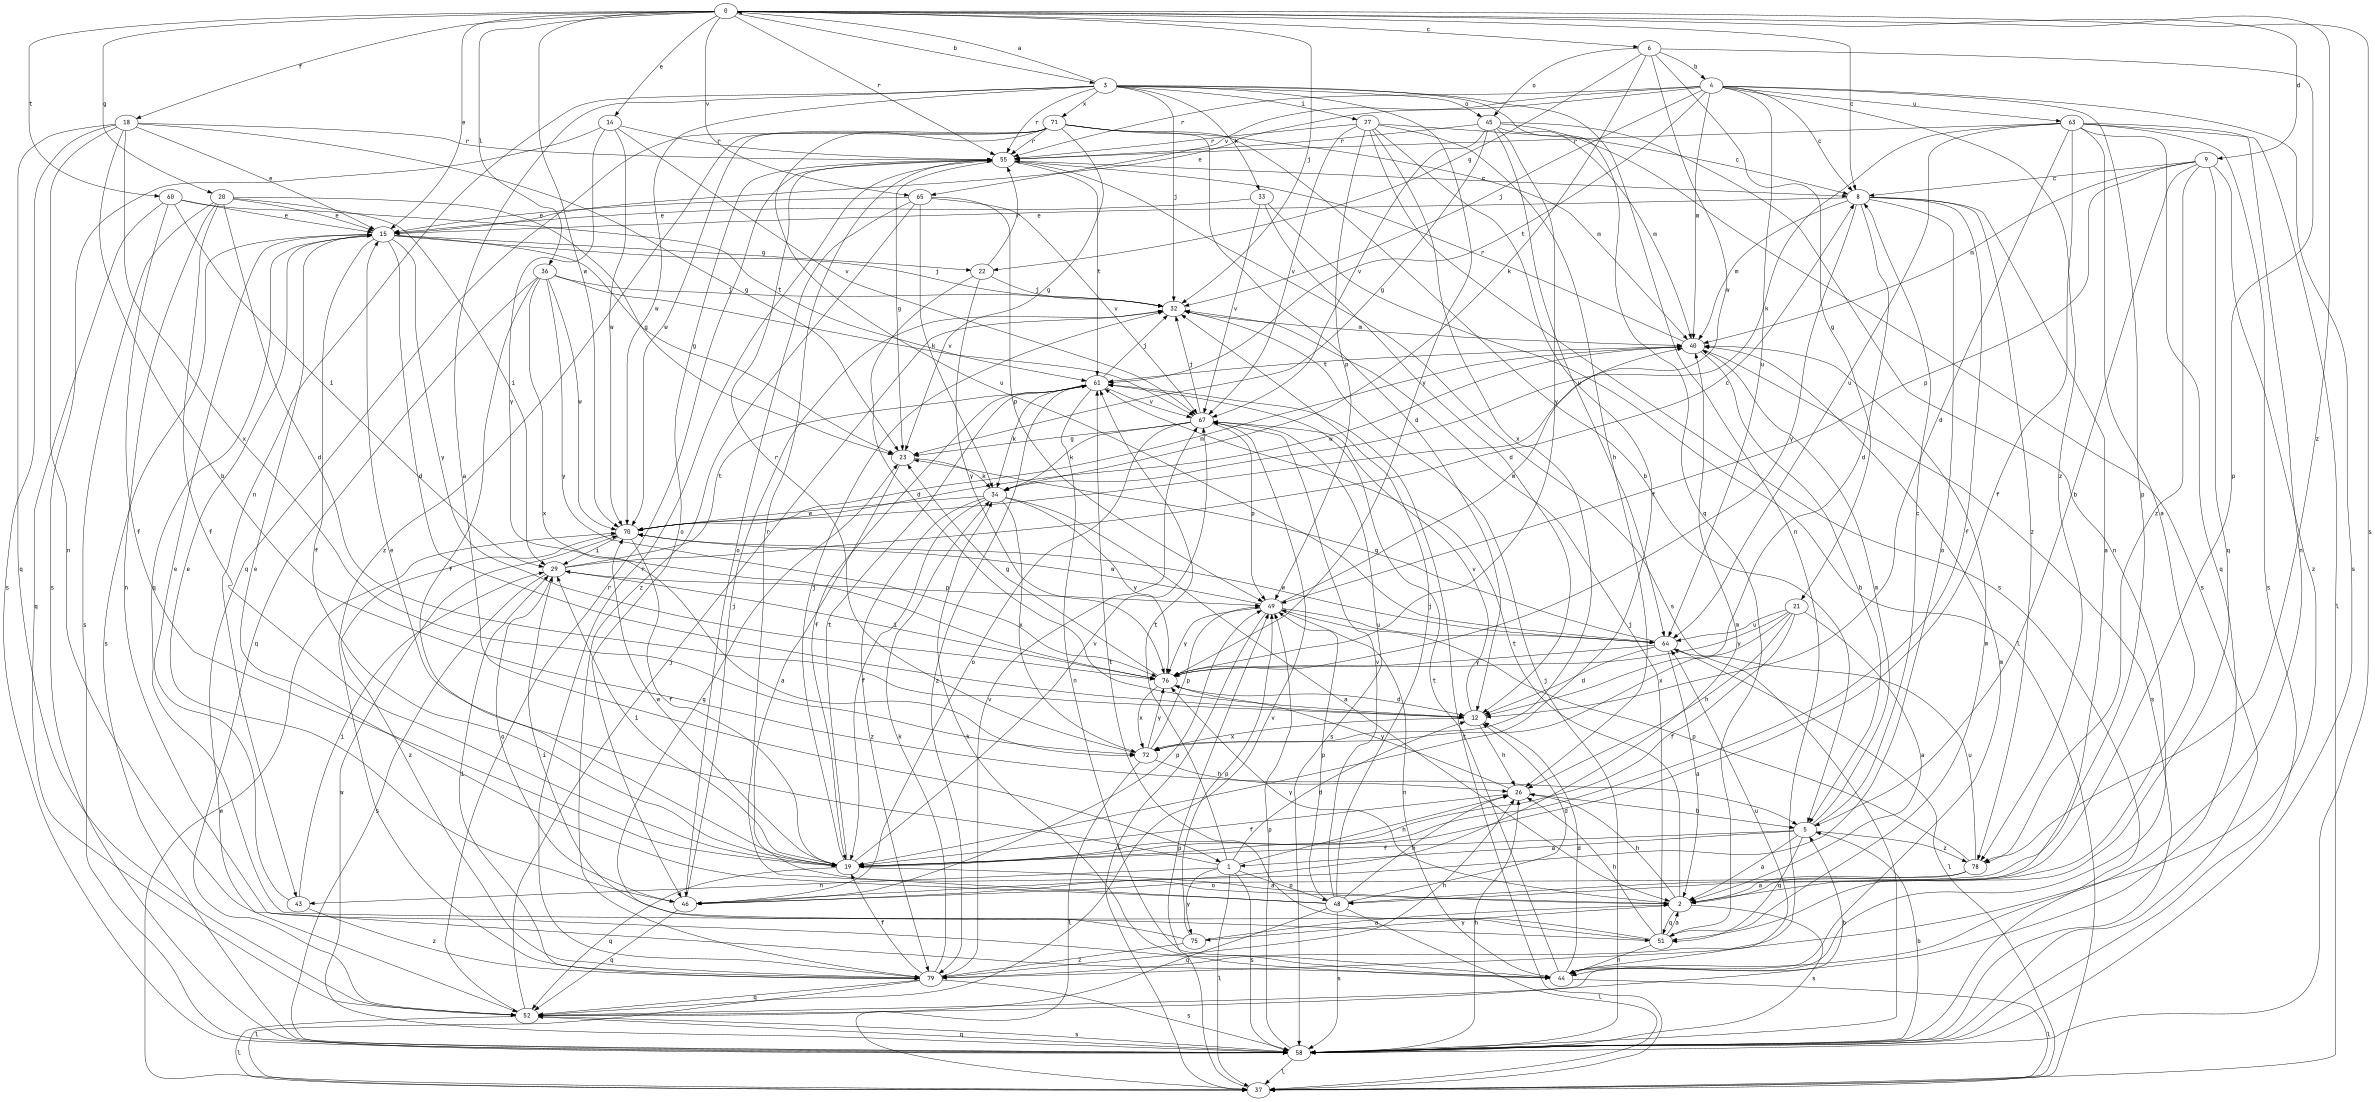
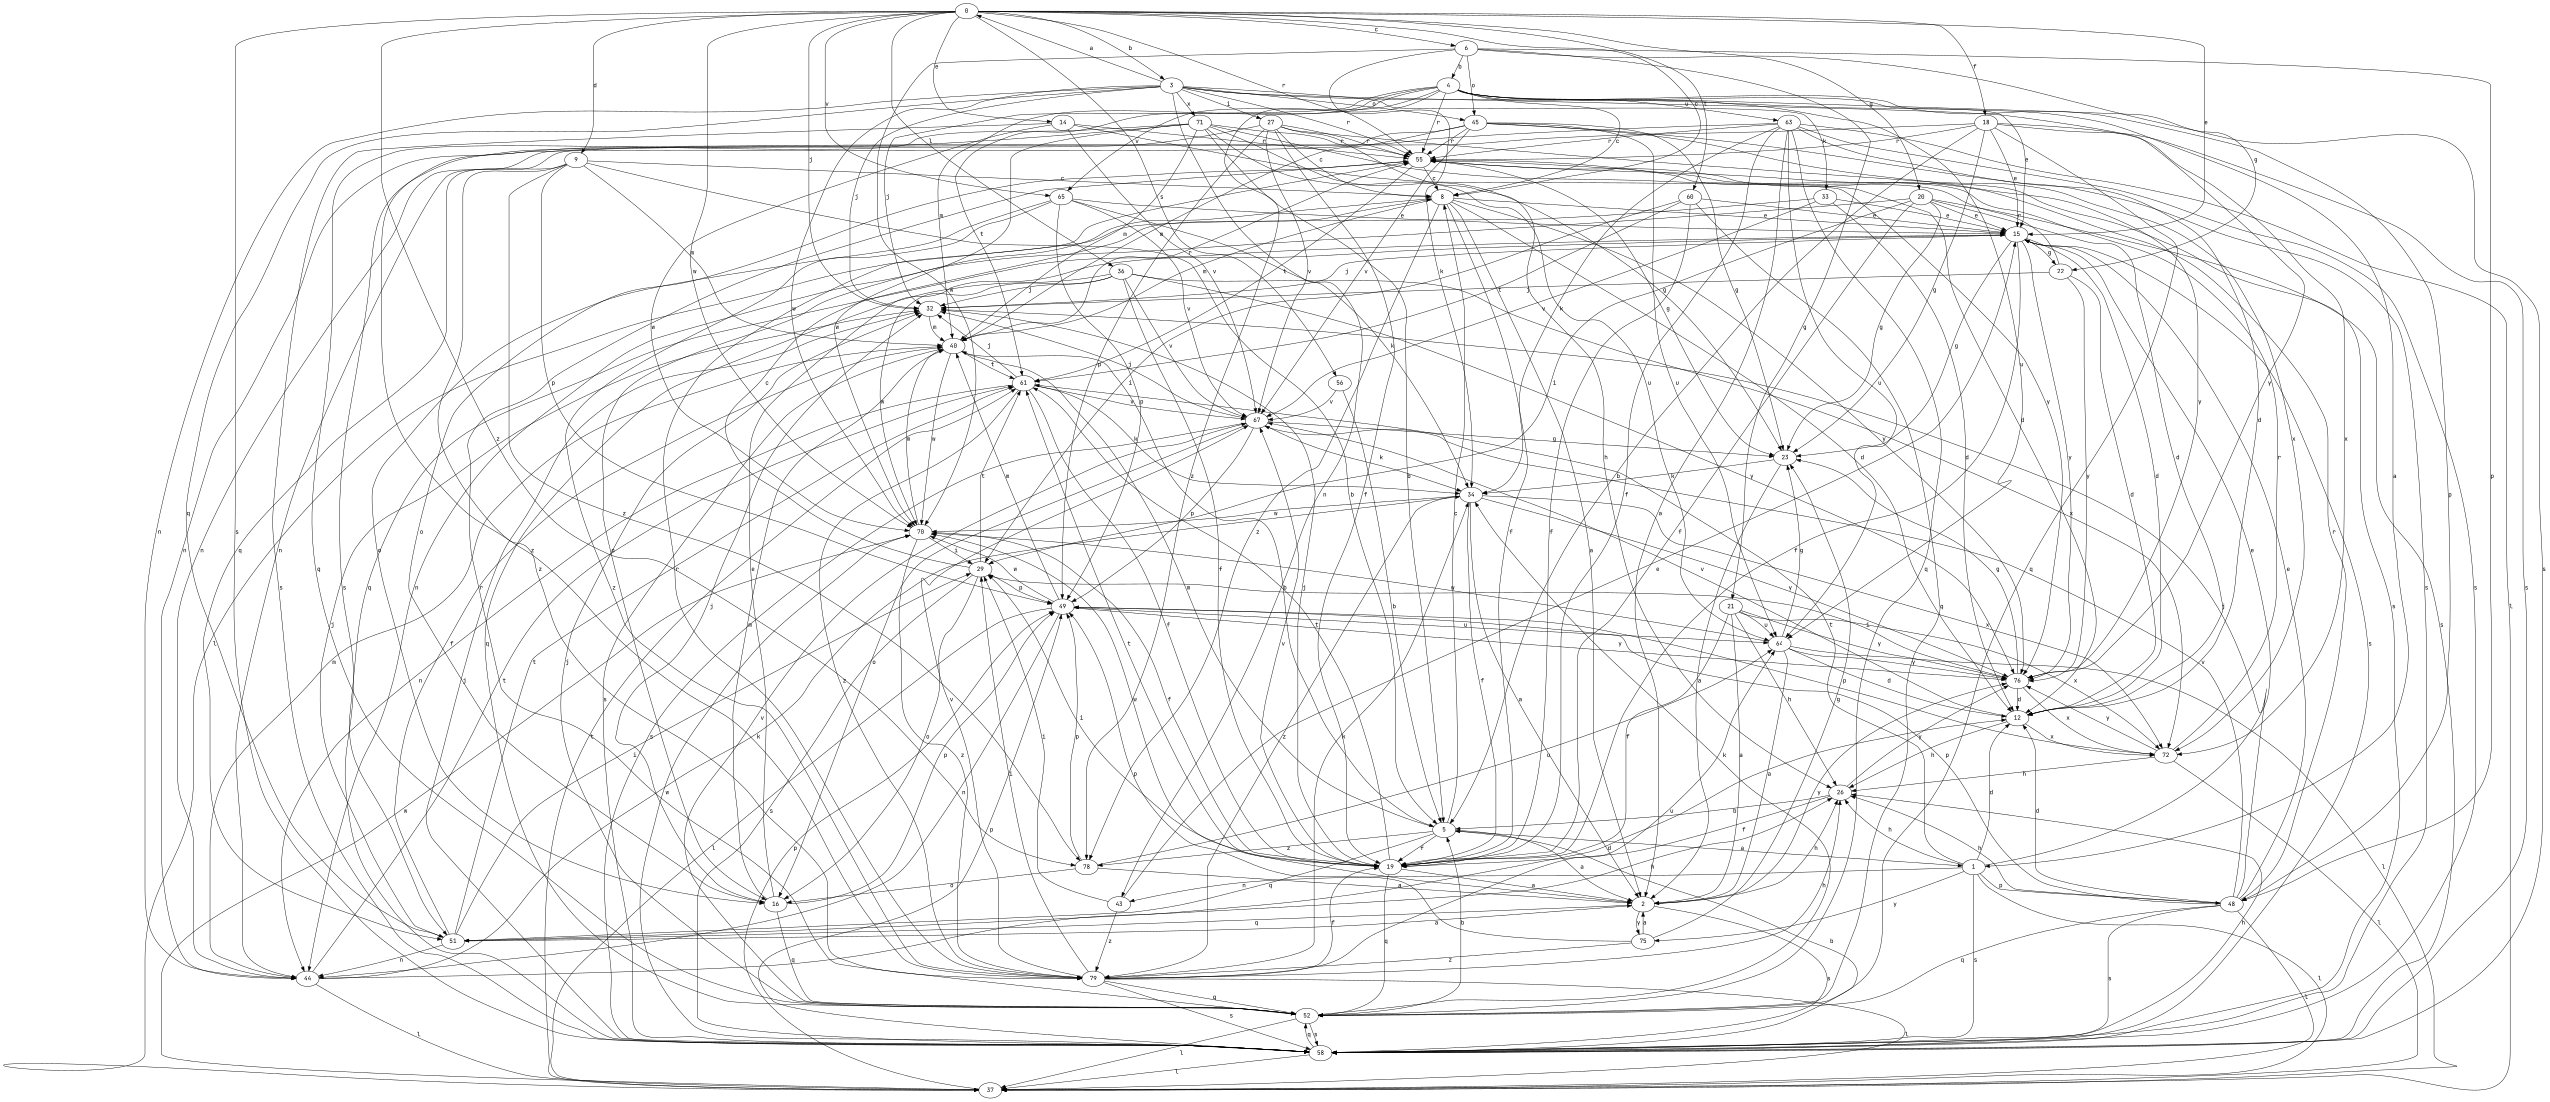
  strict digraph {
    fontname="JetBrains Mono"
    node [fontname="JetBrains Mono"]
    edge [fontname="JetBrains Mono"]
    0
    3
    6
    8
    9
    14
    15
    18
    20
    32
    36
    55
+   56
    58
    60
    65
    70
    78
    1
    43
    51
    76
    27
    33
    44
    45
    71
    48
    4
    21
    22
    34
    12
    2
    40
    19
-   46
+   46 [label=16]
    5
    49
    79
    67
    23
    n43 [label=72]
    52
    29
    61
    n47 [label=26]
    37
    64
    75
    63
    0 -> 3 [label=b]
    0 -> 6 [label=c]
    0 -> 8 [label=c]
    0 -> 9 [label=d]
    0 -> 14 [label=e]
    0 -> 15 [label=e]
    0 -> 18 [label=f]
    0 -> 20 [label=g]
    0 -> 32 [label=j]
    0 -> 36 [label=l]
    0 -> 55 [label=r]
+   0 -> 56 [label=s]
    0 -> 58 [label=s]
    0 -> 60 [label=t]
    0 -> 65 [label=v]
    0 -> 70 [label=w]
    0 -> 78 [label=z]
    3 -> 0 [label=a]
    3 -> 32 [label=j]
    3 -> 55 [label=r]
    3 -> 70 [label=w]
    3 -> 1 [label=a]
    3 -> 43 [label=n]
    3 -> 51 [label=q]
    3 -> 76 [label=y]
    3 -> 27 [label=i]
    3 -> 33 [label=k]
    3 -> 44 [label=n]
    3 -> 45 [label=o]
    3 -> 71 [label=x]
    6 -> 70 [label=w]
    6 -> 45 [label=o]
    6 -> 48 [label=p]
    6 -> 4 [label=b]
    6 -> 21 [label=g]
    6 -> 22 [label=g]
    6 -> 34 [label=k]
    8 -> 15 [label=e]
    8 -> 78 [label=z]
    8 -> 76 [label=y]
    8 -> 12 [label=d]
    8 -> 2 [label=a]
    8 -> 40 [label=m]
    8 -> 19 [label=f]
    8 -> 46 [label=o]
    9 -> 8 [label=c]
    9 -> 78 [label=z]
    9 -> 51 [label=q]
    9 -> 40 [label=m]
    9 -> 5 [label=b]
    9 -> 49 [label=p]
    9 -> 79 [label=z]
    14 -> 55 [label=r]
    14 -> 58 [label=s]
    14 -> 70 [label=w]
    14 -> 76 [label=y]
    14 -> 67 [label=v]
    15 -> 32 [label=j]
    15 -> 58 [label=s]
    15 -> 51 [label=q]
    15 -> 76 [label=y]
    15 -> 22 [label=g]
    15 -> 12 [label=d]
    15 -> 19 [label=f]
    15 -> 23 [label=g]
    18 -> 15 [label=e]
    18 -> 55 [label=r]
    18 -> 58 [label=s]
    18 -> 44 [label=n]
    18 -> 5 [label=b]
    18 -> 23 [label=g]
    18 -> n43 [label=x]
    18 -> 52 [label=q]
    20 -> 15 [label=e]
    20 -> 58 [label=s]
    20 -> 44 [label=n]
    20 -> 12 [label=d]
    20 -> 19 [label=f]
    20 -> 23 [label=g]
    20 -> 29 [label=i]
    32 -> 40 [label=m]
    36 -> 32 [label=j]
    36 -> 70 [label=w]
    36 -> 76 [label=y]
    36 -> 19 [label=f]
    36 -> 67 [label=v]
    36 -> n43 [label=x]
    36 -> 52 [label=q]
    55 -> 8 [label=c]
    55 -> 58 [label=s]
    55 -> 46 [label=o]
    55 -> 23 [label=g]
    55 -> 61 [label=t]
+   56 -> 5 [label=b]
+   56 -> 67 [label=v]
    58 -> 32 [label=j]
    58 -> 70 [label=w]
    58 -> 5 [label=b]
    58 -> 49 [label=p]
    58 -> 52 [label=q]
    58 -> n47 [label=h]
    58 -> 37 [label=l]
    60 -> 15 [label=e]
    60 -> 19 [label=f]
    60 -> 52 [label=q]
    60 -> 29 [label=i]
    60 -> 61 [label=t]
    65 -> 15 [label=e]
    65 -> 34 [label=k]
    65 -> 46 [label=o]
    65 -> 49 [label=p]
    65 -> 79 [label=z]
    65 -> 67 [label=v]
    70 -> 40 [label=m]
    70 -> 19 [label=f]
    70 -> 79 [label=z]
    70 -> 29 [label=i]
    78 -> 2 [label=a]
    78 -> 46 [label=o]
    78 -> 49 [label=p]
    78 -> 64 [label=u]
    1 -> 15 [label=e]
    1 -> 58 [label=s]
    1 -> 43 [label=n]
    1 -> 48 [label=p]
    1 -> 12 [label=d]
    1 -> 61 [label=t]
    1 -> n47 [label=h]
    1 -> 37 [label=l]
    1 -> 75 [label=y]
    43 -> 15 [label=e]
    43 -> 79 [label=z]
    43 -> 29 [label=i]
    51 -> 32 [label=j]
    51 -> 44 [label=n]
    51 -> 2 [label=a]
-   51 -> 40 [label=m]
+   51 -> 40 [label=f]
    51 -> 29 [label=i]
    51 -> 61 [label=t]
    51 -> n47 [label=h]
    76 -> 12 [label=d]
    76 -> 23 [label=g]
    76 -> n43 [label=x]
    76 -> 29 [label=i]
    27 -> 8 [label=c]
    27 -> 55 [label=r]
    27 -> 58 [label=s]
    27 -> 19 [label=f]
    27 -> 49 [label=p]
    27 -> 67 [label=v]
    27 -> n43 [label=x]
    27 -> n47 [label=h]
    33 -> 15 [label=e]
    33 -> 12 [label=d]
    33 -> 67 [label=v]
    33 -> 37 [label=l]
    44 -> 34 [label=k]
    44 -> 12 [label=d]
    44 -> 40 [label=m]
    44 -> 61 [label=t]
    44 -> 37 [label=l]
    45 -> 55 [label=r]
    45 -> 58 [label=s]
    45 -> 76 [label=y]
    45 -> 44 [label=n]
    45 -> 40 [label=m]
    45 -> 67 [label=v]
    45 -> 23 [label=g]
    45 -> 64 [label=u]
    71 -> 55 [label=r]
    71 -> 70 [label=w]
    71 -> 12 [label=d]
    71 -> 40 [label=m]
    71 -> 5 [label=b]
    71 -> 79 [label=z]
    71 -> 23 [label=g]
    71 -> 52 [label=q]
    71 -> 64 [label=u]
    48 -> 15 [label=e]
    48 -> 32 [label=j]
    48 -> 55 [label=r]
    48 -> 58 [label=s]
    48 -> 12 [label=d]
    48 -> 49 [label=p]
    48 -> 67 [label=v]
    48 -> 52 [label=q]
    48 -> n47 [label=h]
    48 -> 37 [label=l]
    4 -> 8 [label=c]
    4 -> 15 [label=e]
    4 -> 32 [label=j]
    4 -> 55 [label=r]
    4 -> 58 [label=s]
    4 -> 65 [label=v]
    4 -> 78 [label=z]
    4 -> 48 [label=p]
    4 -> 40 [label=m]
    4 -> 61 [label=t]
    4 -> 64 [label=u]
    4 -> 63 [label=u]
    21 -> 76 [label=y]
    21 -> 2 [label=a]
    21 -> 19 [label=f]
    21 -> n43 [label=x]
    21 -> n47 [label=h]
    21 -> 64 [label=u]
    22 -> 32 [label=j]
    22 -> 55 [label=r]
    22 -> 76 [label=y]
    22 -> 12 [label=d]
    34 -> 70 [label=w]
    34 -> 76 [label=y]
    34 -> 2 [label=a]
    34 -> 19 [label=f]
    34 -> 79 [label=z]
    34 -> n43 [label=x]
    12 -> 67 [label=v]
    12 -> n43 [label=x]
    12 -> n47 [label=h]
    2 -> 58 [label=s]
    2 -> 51 [label=q]
    2 -> 76 [label=y]
    2 -> 61 [label=t]
    2 -> n47 [label=h]
    2 -> 75 [label=y]
    40 -> 55 [label=r]
    40 -> 58 [label=s]
    40 -> 70 [label=w]
    40 -> 5 [label=b]
    40 -> 61 [label=t]
    19 -> 32 [label=j]
    19 -> 70 [label=w]
    19 -> 2 [label=a]
    19 -> 67 [label=v]
    19 -> 52 [label=q]
    19 -> 29 [label=i]
    19 -> 61 [label=t]
    46 -> 15 [label=e]
    46 -> 32 [label=j]
    46 -> 40 [label=m]
    46 -> 49 [label=p]
    46 -> 52 [label=q]
    5 -> 8 [label=c]
    5 -> 78 [label=z]
    5 -> 1 [label=a]
    5 -> 51 [label=q]
    5 -> 2 [label=a]
    5 -> 40 [label=m]
    5 -> 19 [label=f]
    49 -> 70 [label=w]
    49 -> 76 [label=y]
    49 -> 44 [label=n]
    49 -> 40 [label=m]
    49 -> 37 [label=l]
    49 -> 64 [label=u]
    79 -> 55 [label=r]
    79 -> 58 [label=s]
    79 -> 34 [label=k]
    79 -> 19 [label=f]
    79 -> 67 [label=v]
    79 -> 52 [label=q]
    79 -> 29 [label=i]
    79 -> n47 [label=h]
    79 -> 37 [label=l]
    79 -> 64 [label=u]
    67 -> 32 [label=j]
    67 -> 58 [label=s]
    67 -> 34 [label=k]
    67 -> 46 [label=o]
    67 -> 49 [label=p]
    67 -> 23 [label=g]
    23 -> 34 [label=k]
    23 -> 2 [label=a]
    n43 -> 55 [label=r]
    n43 -> 76 [label=y]
    n43 -> 49 [label=p]
    n43 -> n47 [label=h]
    n43 -> 37 [label=l]
    52 -> 32 [label=j]
    52 -> 55 [label=r]
    52 -> 58 [label=s]
+   52 -> 34 [label=k]
    52 -> 5 [label=b]
    52 -> 67 [label=v]
    52 -> 37 [label=l]
    29 -> 8 [label=c]
    29 -> 58 [label=s]
    29 -> 46 [label=o]
    29 -> 49 [label=p]
    29 -> 61 [label=t]
    61 -> 32 [label=j]
    61 -> 44 [label=n]
    61 -> 34 [label=k]
    61 -> 19 [label=f]
    61 -> 79 [label=z]
    61 -> 67 [label=v]
    n47 -> 76 [label=y]
    n47 -> 19 [label=f]
    n47 -> 5 [label=b]
    37 -> 70 [label=w]
    37 -> 49 [label=p]
    37 -> 61 [label=t]
    64 -> 70 [label=w]
    64 -> 76 [label=y]
    64 -> 12 [label=d]
    64 -> 2 [label=a]
    64 -> 23 [label=g]
    64 -> 37 [label=l]
    75 -> 2 [label=a]
    75 -> 49 [label=p]
    75 -> 79 [label=z]
    75 -> 23 [label=g]
    63 -> 55 [label=r]
    63 -> 58 [label=s]
    63 -> 44 [label=n]
    63 -> 34 [label=k]
    63 -> 12 [label=d]
    63 -> 2 [label=a]
    63 -> 19 [label=f]
    63 -> 52 [label=q]
    63 -> 37 [label=l]
    63 -> 64 [label=u]
  }
